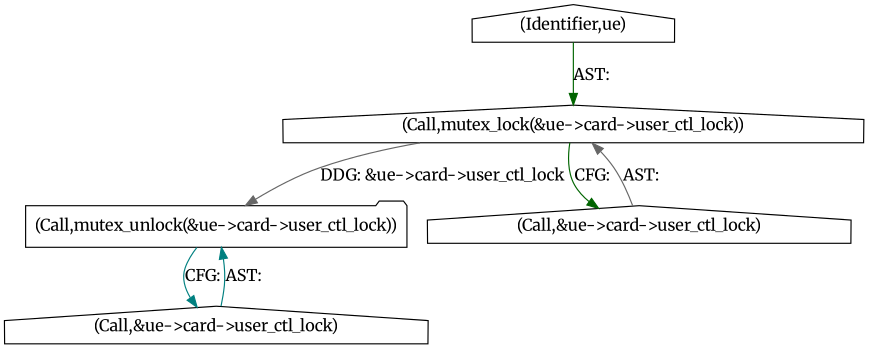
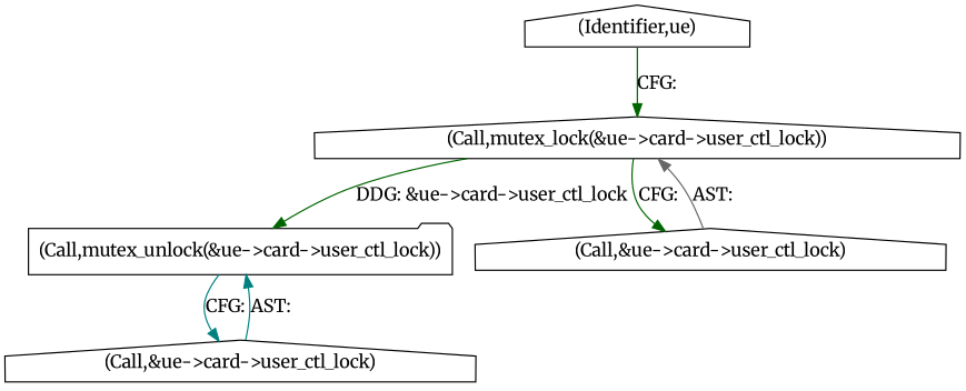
  digraph {
    fontname=Merriweather
    node [fontname=Merriweather shape=house]
    edge [color=gray40 fontname=Merriweather]
    n1 [label="(Call,mutex_lock(&ue->card->user_ctl_lock))"]
    n2 [label="(Call,mutex_unlock(&ue->card->user_ctl_lock))" shape=folder]
    n3 [label="(Call,&ue->card->user_ctl_lock)"]
    n4 [label="(Call,&ue->card->user_ctl_lock)"]
    n5 [label="(Identifier,ue)"]
-   n1 -> n2 [label="DDG: &ue->card->user_ctl_lock"]
+   n1 -> n2 [color=darkgreen label="DDG: &ue->card->user_ctl_lock"]
    n1 -> n3 [color=darkgreen label="CFG: "]
    n2 -> n4 [color=teal label="CFG: "]
    n3 -> n1 [label="AST: "]
    n4 -> n2 [color=teal label="AST: "]
-   n5 -> n1 [color=darkgreen label="AST: "]
+   n5 -> n1 [color=darkgreen label="CFG: "]
  }
